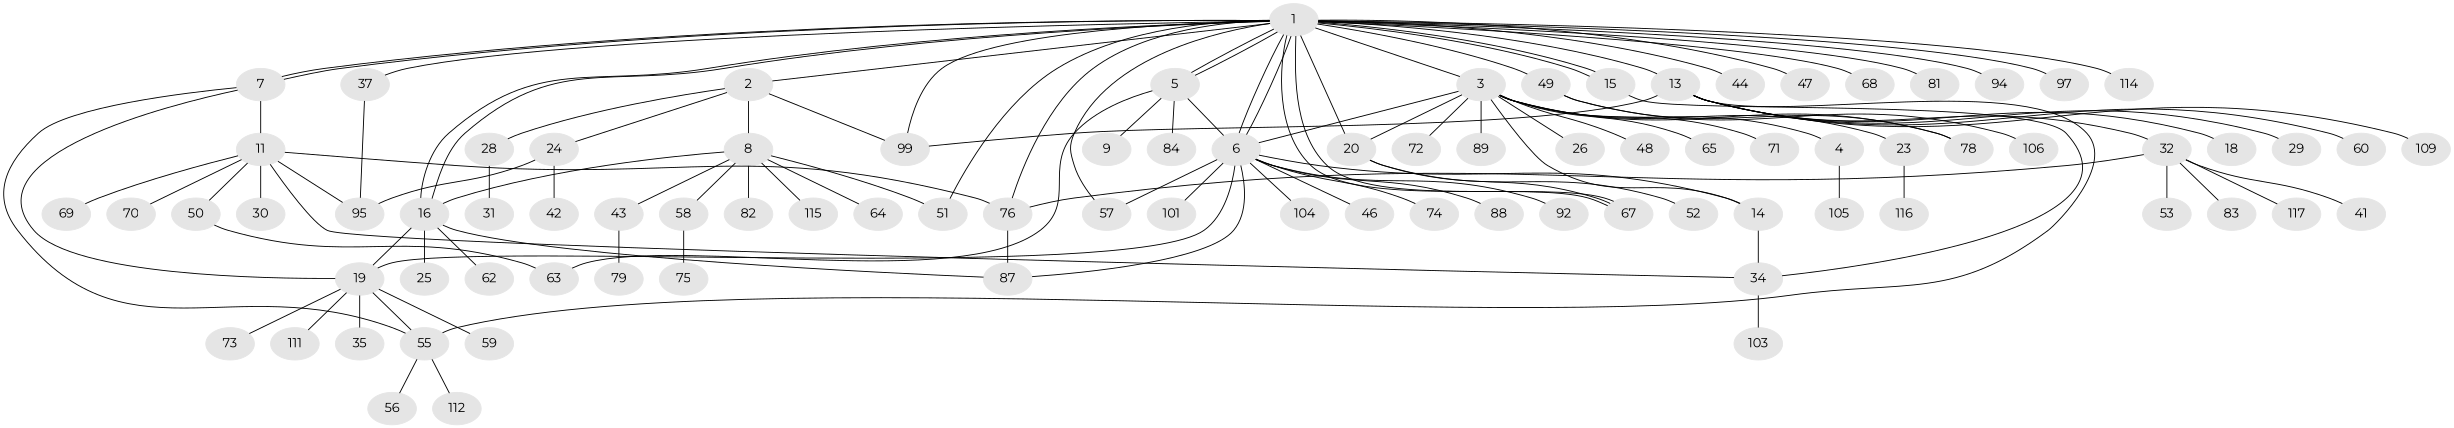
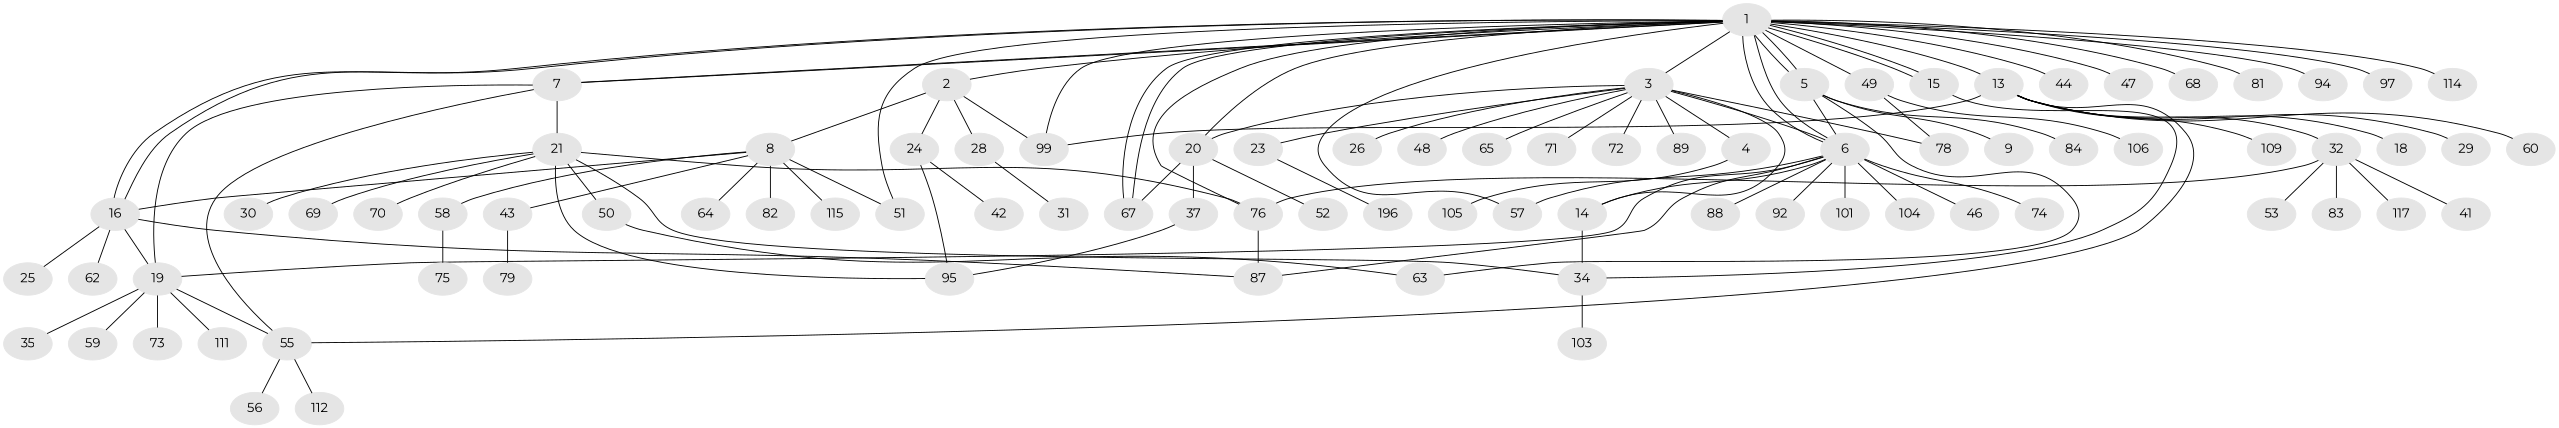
  graph {
    fontname=Montserrat
    node [color=gray90 fontname=Montserrat style=filled]
    edge [fontname=Montserrat]
    1 [super="+36"]
    2 [super="+21"]
    3 [super="+12"]
    5 [super="+10"]
    6 [super="+22"]
    7 [super="+54"]
    13 [super="+17"]
    15 [super="+39"]
    16
    20 [super="+80"]
    37
    44
    47
    49
    51 [super="+98"]
    57 [super="+86"]
    67
    68
    76 [super="+113"]
    81 [super="+85"]
    94
    97
    99
    114
    8 [super="+33"]
    24 [super="+66"]
    28
    4
    14 [super="+38"]
    23 [super="+40"]
    26
    48
    65
    71
    72
    78
    89
    9
    63
    84
    19 [super="+27"]
    46
    74
    87 [super="+90"]
    88
    92
    101
    104
-   11 [super="+96"]
+   11 [super="+96" label=21]
    55 [super="+91"]
    18
    29
    32 [super="+45"]
    60
    109
    34 [super="+102"]
    25
    62 [super="+77"]
    52
    95 [super="+110"]
    106
    43 [super="+100"]
    58
    64
    82
    115
    42
    31
    105
-   116
+   116 [label=196]
    35
    59
    73
    111
    30 [super="+61"]
    50 [super="+108"]
    69
    70 [super="+93"]
    56 [super="+107"]
    112
    79
    75
    103
    41
    53
    83
    117
    1 -- 2
    1 -- 3 [weight=2]
    1 -- 5
    1 -- 5
    1 -- 6
    1 -- 6
    1 -- 7
    1 -- 7
    1 -- 13
    1 -- 15
    1 -- 15
    1 -- 16
    1 -- 16
    1 -- 20
-   1 -- 37
+   20 -- 37
    1 -- 44
    1 -- 47
    1 -- 49
    1 -- 51
    1 -- 57
    1 -- 67
    1 -- 67
    1 -- 68
    1 -- 76
    1 -- 81
    1 -- 94
    1 -- 97
    1 -- 99
    1 -- 114
    2 -- 99
    2 -- 8 [weight=2]
    2 -- 24
    2 -- 28
    3 -- 6
    3 -- 20
    3 -- 4
    3 -- 14
    3 -- 23
    3 -- 26
    3 -- 48
    3 -- 65
    3 -- 71
    3 -- 72
    3 -- 78
    3 -- 89
    5 -- 6
    5 -- 9
    5 -- 63
    5 -- 84
    6 -- 57
    6 -- 14
    6 -- 19
    6 -- 46
    6 -- 74
    6 -- 87
    6 -- 88
    6 -- 92
    6 -- 101
    6 -- 104
    7 -- 19
    7 -- 11
    7 -- 55
    13 -- 99
    13 -- 55
    13 -- 18
    13 -- 29
    13 -- 32
    13 -- 60
    13 -- 109
    15 -- 34
    16 -- 19
    16 -- 87
    16 -- 25
    16 -- 62
    20 -- 67
    20 -- 52
    37 -- 95
    49 -- 78
    49 -- 106
    76 -- 87
    8 -- 16
    8 -- 51
    8 -- 43
    8 -- 58
    8 -- 64
    8 -- 82
    8 -- 115
    24 -- 95
    24 -- 42
    28 -- 31
    4 -- 105
    14 -- 34
    23 -- 116
    19 -- 55
    19 -- 35
    19 -- 59
    19 -- 73
    19 -- 111
    11 -- 76
    11 -- 34
    11 -- 95
    11 -- 30
    11 -- 50
    11 -- 69
    11 -- 70
    55 -- 56
    55 -- 112
    32 -- 76
    32 -- 41
    32 -- 53
    32 -- 83
    32 -- 117
    34 -- 103
    43 -- 79
    58 -- 75
    50 -- 63
  }
